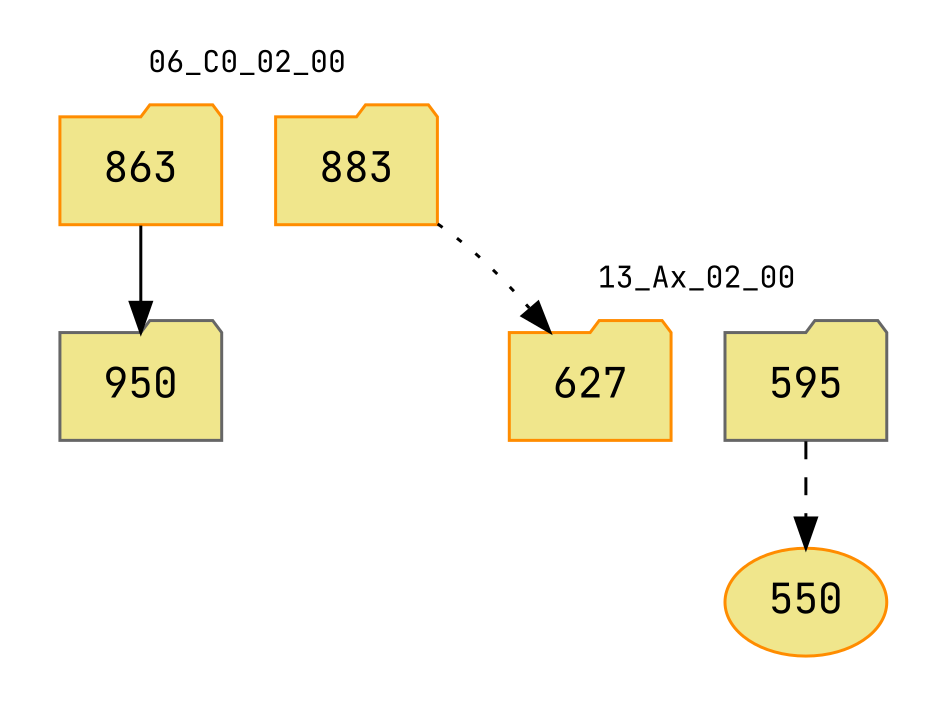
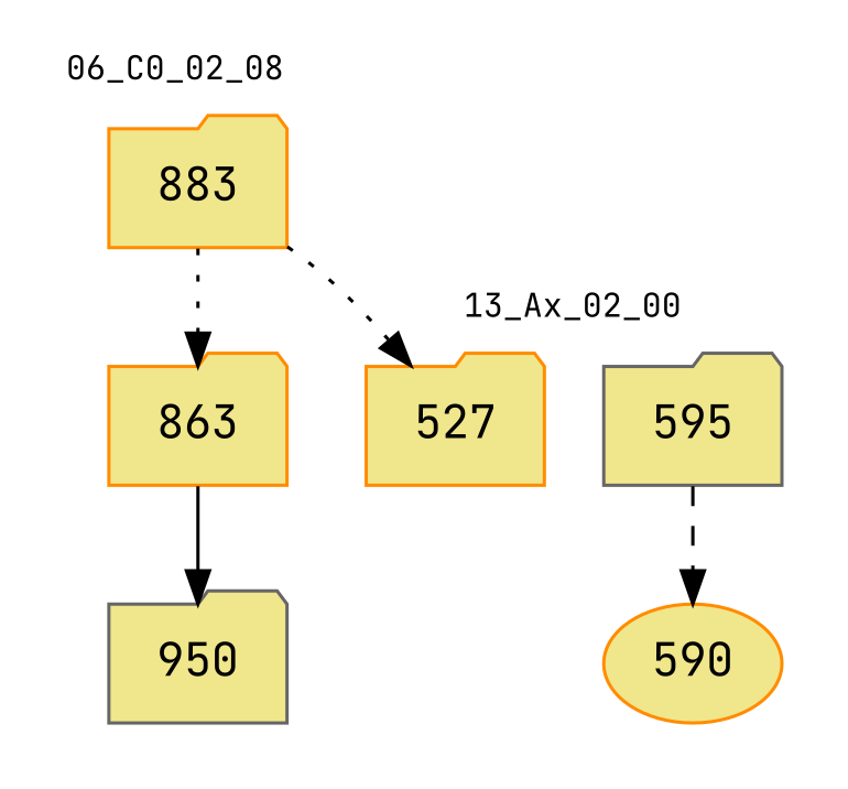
  digraph {
    fontname="JetBrains Mono"
    node [color=darkorange fillcolor=khaki fontname="JetBrains Mono" shape=folder style=filled]
    edge [color=black fontname="JetBrains Mono" style=dotted]
    n1 [color=gray40 label=595]
-   n2 [label=550 shape=ellipse]
-   n3 [label=627]
+   n2 [label=590 shape=ellipse]
+   n3 [label=527]
    n4 [label=883]
    n5 [label=863]
    n6 [color=gray40 label=950]
    subgraph cluster_1 {
      color=white
      fontsize=10
      label="13_Ax_02_00"
      n1
      n2
      n3
    }
    subgraph cluster_2 {
      color=white
      fontsize=10
-     label="06_C0_02_00"
+     label="06_C0_02_08"
      n4
      n5
      n6
    }
    n1 -> n2 [style=dashed]
    n4 -> n3
+   n4 -> n5
    n5 -> n6 [style=solid]
  }
